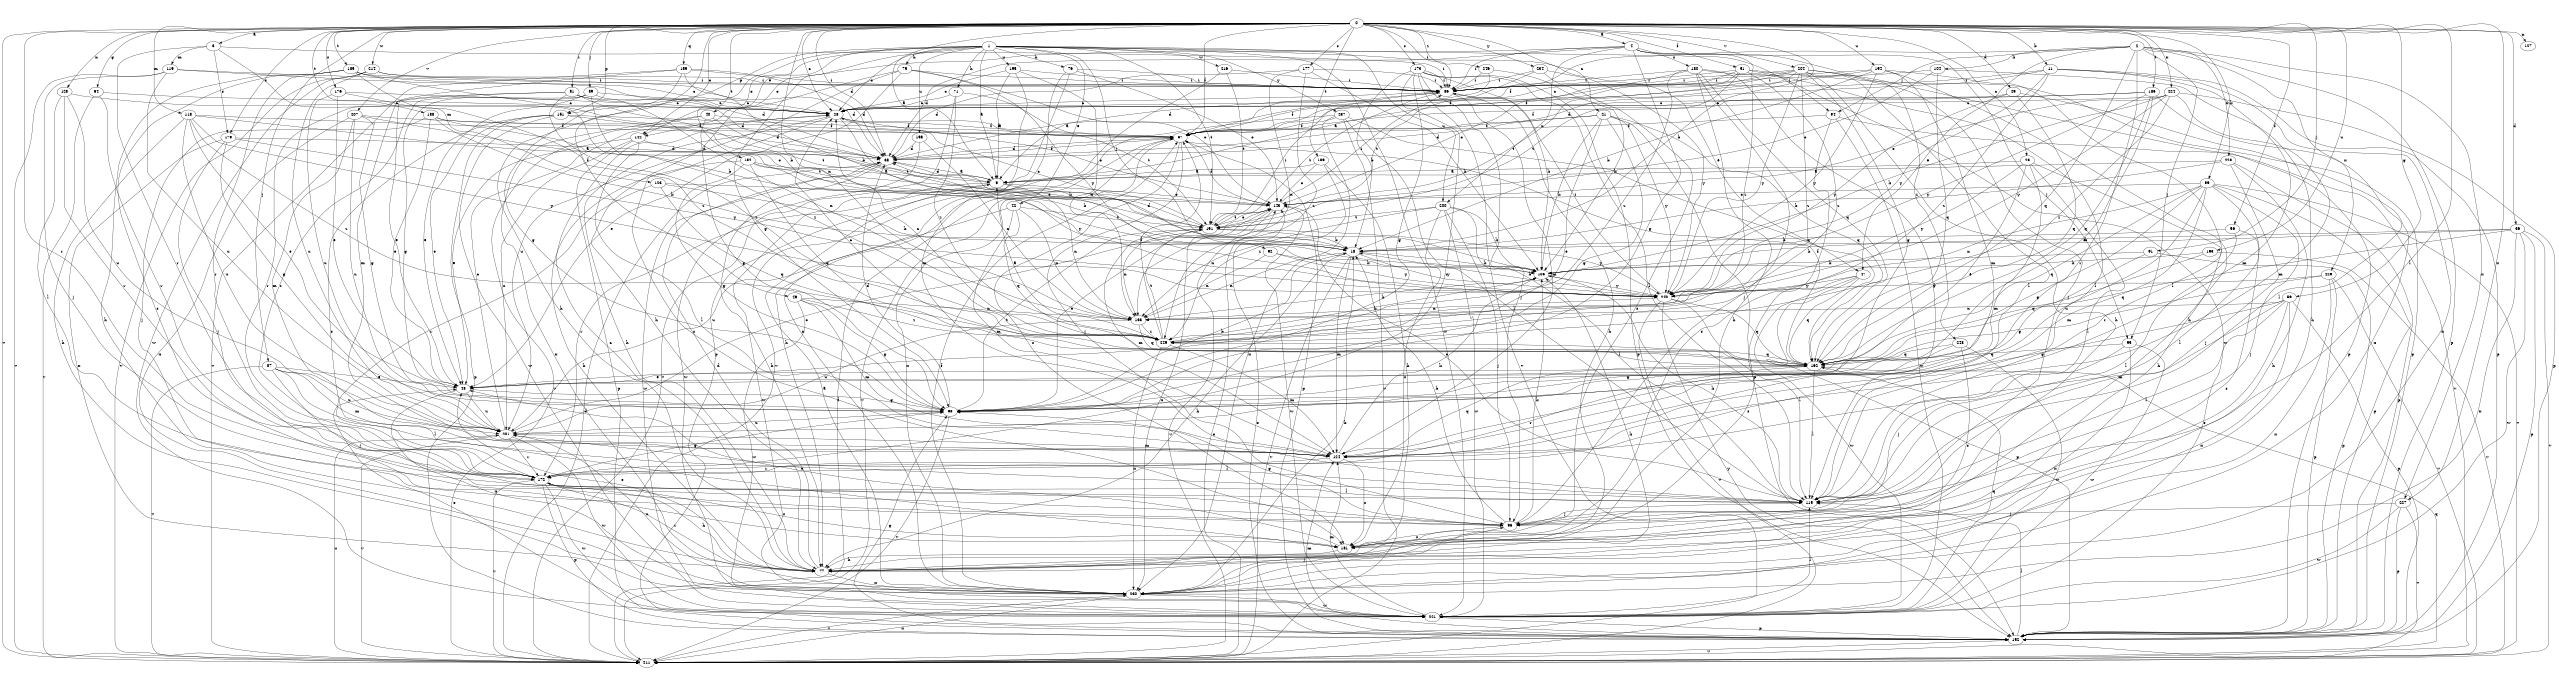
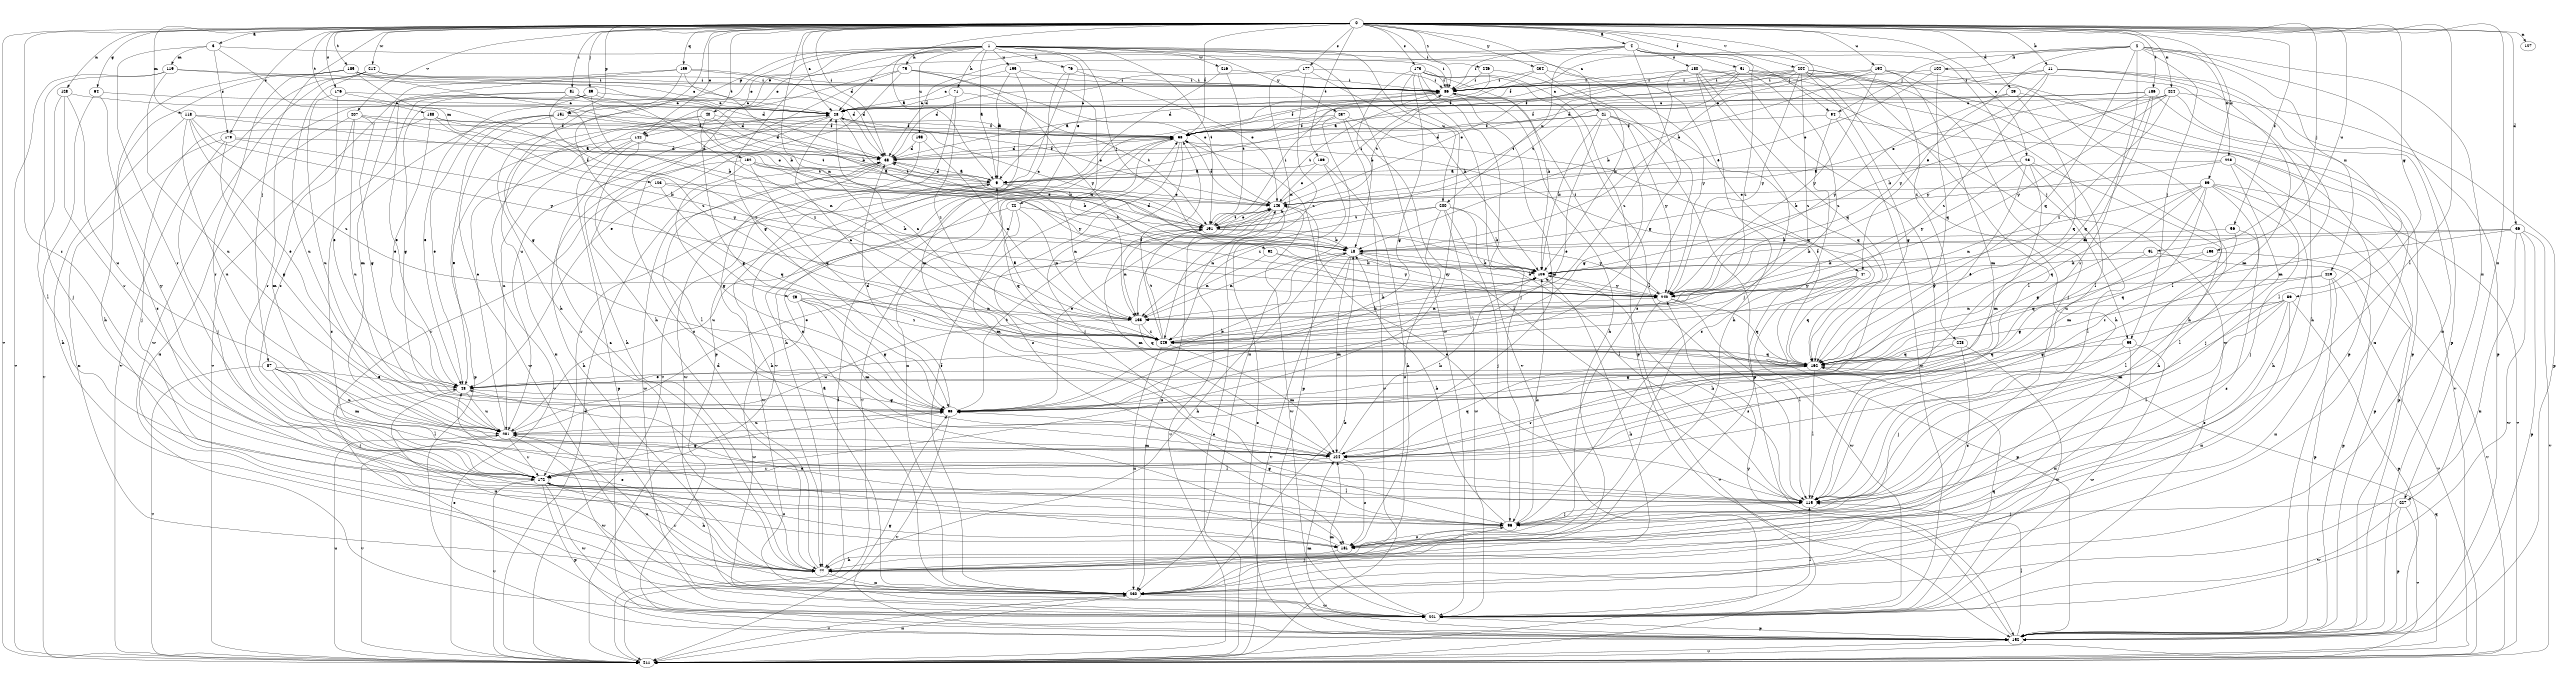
  strict digraph {
    0
    3
    4
    9
    11
    18
    21
    23
    28
    29
    36
    38
    49
    51
    56
-   58 [label=57]
+   58
    59
    64
    81
    86
    87
    89
    91
    99
    115
    118
    127
    128
    133
    142
    151
    159
    172
    173
    176
    177
    179
    182
    185
    186
    188
    189
    193
    194
    204
    207
    211
    214
    224
    227
    234
    246
    119
    123
    68
    200
    95
    180
    248
    249
    221
    143
    152
    124
    230
    240
    77
    105
    162
    48
    181
    191
    96
    201
    1
    40
    42
    47
    71
    75
    76
    92
    94
    195
    198
    216
    237
    2
    104
    228
    229
    0 -> 3 [label=a]
    0 -> 4 [label=a]
    0 -> 9 [label=a]
    0 -> 11 [label=b]
    0 -> 18 [label=b]
    0 -> 21 [label=c]
    0 -> 23 [label=c]
    0 -> 28 [label=c]
    0 -> 29 [label=d]
    0 -> 36 [label=d]
    0 -> 38 [label=d]
    0 -> 49 [label=f]
    0 -> 51 [label=f]
    0 -> 56 [label=f]
    0 -> 58 [label=f]
    0 -> 59 [label=g]
    0 -> 64 [label=g]
    0 -> 81 [label=i]
    0 -> 86 [label=i]
    0 -> 87 [label=j]
    0 -> 89 [label=j]
    0 -> 91 [label=j]
    0 -> 99 [label=k]
    0 -> 115 [label=l]
    0 -> 118 [label=m]
    0 -> 127 [label=n]
    0 -> 128 [label=n]
    0 -> 133 [label=n]
    0 -> 142 [label=o]
    0 -> 151 [label=p]
    0 -> 159 [label=q]
    0 -> 172 [label=r]
    0 -> 173 [label=s]
    0 -> 176 [label=s]
    0 -> 177 [label=s]
    0 -> 179 [label=s]
    0 -> 182 [label=t]
    0 -> 185 [label=t]
    0 -> 186 [label=t]
    0 -> 188 [label=t]
    0 -> 189 [label=t]
    0 -> 193 [label=u]
    0 -> 194 [label=u]
    0 -> 204 [label=v]
    0 -> 207 [label=v]
    0 -> 211 [label=v]
    0 -> 214 [label=w]
    0 -> 224 [label=x]
    0 -> 227 [label=x]
    0 -> 234 [label=y]
    0 -> 246 [label=z]
    3 -> 86 [label=i]
    3 -> 172 [label=r]
    3 -> 179 [label=s]
    3 -> 119 [label=m]
    3 -> 123 [label=m]
    4 -> 38 [label=d]
    4 -> 86 [label=i]
    4 -> 142 [label=o]
    4 -> 68 [label=g]
    4 -> 200 [label=u]
    4 -> 95 [label=j]
    4 -> 180 [label=s]
    4 -> 248 [label=z]
    4 -> 249 [label=z]
    9 -> 38 [label=d]
    9 -> 133 [label=n]
    9 -> 172 [label=r]
    9 -> 221 [label=w]
    9 -> 143 [label=o]
    11 -> 38 [label=d]
    11 -> 86 [label=i]
    11 -> 249 [label=z]
    11 -> 152 [label=p]
    11 -> 124 [label=m]
    11 -> 230 [label=x]
    11 -> 240 [label=y]
    18 -> 38 [label=d]
    18 -> 133 [label=n]
    18 -> 211 [label=v]
    18 -> 124 [label=m]
    18 -> 240 [label=y]
    18 -> 77 [label=h]
    18 -> 105 [label=k]
    21 -> 38 [label=d]
    21 -> 58 [label=f]
    21 -> 68 [label=g]
    21 -> 152 [label=p]
    21 -> 240 [label=y]
    21 -> 105 [label=k]
    21 -> 162 [label=q]
    21 -> 48 [label=e]
    23 -> 9 [label=a]
    23 -> 115 [label=l]
    23 -> 124 [label=m]
    23 -> 240 [label=y]
    23 -> 77 [label=h]
    23 -> 48 [label=e]
    28 -> 58 [label=f]
    28 -> 143 [label=o]
    28 -> 77 [label=h]
    28 -> 105 [label=k]
    28 -> 181 [label=s]
    29 -> 28 [label=c]
    29 -> 230 [label=x]
    29 -> 240 [label=y]
    29 -> 162 [label=q]
    36 -> 18 [label=b]
    36 -> 211 [label=v]
    36 -> 221 [label=w]
    36 -> 152 [label=p]
    36 -> 230 [label=x]
    36 -> 105 [label=k]
    36 -> 162 [label=q]
    38 -> 9 [label=a]
    38 -> 58 [label=f]
    38 -> 221 [label=w]
    38 -> 77 [label=h]
    49 -> 133 [label=n]
    49 -> 68 [label=g]
    49 -> 249 [label=z]
    49 -> 221 [label=w]
    49 -> 124 [label=m]
    51 -> 28 [label=c]
    51 -> 58 [label=f]
    51 -> 86 [label=i]
    51 -> 115 [label=l]
    51 -> 249 [label=z]
    51 -> 152 [label=p]
    51 -> 191 [label=t]
    56 -> 18 [label=b]
    56 -> 115 [label=l]
    56 -> 181 [label=s]
    58 -> 38 [label=d]
    58 -> 211 [label=v]
    58 -> 152 [label=p]
    58 -> 230 [label=x]
    58 -> 181 [label=s]
    58 -> 96 [label=j]
    59 -> 115 [label=l]
    59 -> 133 [label=n]
    59 -> 68 [label=g]
    59 -> 152 [label=p]
    59 -> 124 [label=m]
    59 -> 230 [label=x]
    59 -> 181 [label=s]
    64 -> 28 [label=c]
-   64 -> 172 [label=r]
+   64 -> 172 [label=y]
    64 -> 211 [label=v]
    81 -> 28 [label=c]
    81 -> 38 [label=d]
    81 -> 172 [label=r]
    81 -> 249 [label=z]
    81 -> 48 [label=e]
    81 -> 191 [label=t]
    86 -> 28 [label=c]
    86 -> 58 [label=f]
    86 -> 124 [label=m]
    86 -> 77 [label=h]
    86 -> 191 [label=t]
    87 -> 115 [label=l]
    87 -> 211 [label=v]
    87 -> 124 [label=m]
    87 -> 48 [label=e]
    87 -> 96 [label=j]
    87 -> 201 [label=u]
    89 -> 28 [label=c]
    89 -> 133 [label=n]
    89 -> 172 [label=r]
    89 -> 68 [label=g]
    89 -> 249 [label=z]
    89 -> 48 [label=e]
    91 -> 68 [label=g]
    91 -> 152 [label=p]
    91 -> 105 [label=k]
    99 -> 115 [label=l]
    99 -> 133 [label=n]
    99 -> 211 [label=v]
    99 -> 68 [label=g]
    99 -> 143 [label=o]
    99 -> 152 [label=p]
    99 -> 124 [label=m]
    99 -> 162 [label=q]
    99 -> 96 [label=j]
    99 -> 201 [label=u]
    115 -> 143 [label=o]
    115 -> 105 [label=k]
    115 -> 96 [label=j]
    118 -> 58 [label=f]
    118 -> 249 [label=z]
    118 -> 240 [label=y]
    118 -> 77 [label=h]
    118 -> 48 [label=e]
    118 -> 191 [label=t]
    118 -> 201 [label=u]
    128 -> 28 [label=c]
    128 -> 115 [label=l]
    128 -> 172 [label=r]
    128 -> 201 [label=u]
    133 -> 249 [label=z]
    133 -> 105 [label=k]
    133 -> 162 [label=q]
    133 -> 201 [label=u]
    142 -> 38 [label=d]
    142 -> 115 [label=l]
    142 -> 152 [label=p]
    142 -> 48 [label=e]
    142 -> 201 [label=u]
    151 -> 38 [label=d]
    151 -> 58 [label=f]
    151 -> 221 [label=w]
    151 -> 152 [label=p]
    151 -> 48 [label=e]
    151 -> 181 [label=s]
    159 -> 18 [label=b]
    159 -> 38 [label=d]
    159 -> 86 [label=i]
    159 -> 211 [label=v]
    159 -> 68 [label=g]
    159 -> 124 [label=m]
    172 -> 115 [label=l]
    172 -> 211 [label=v]
    172 -> 68 [label=g]
    172 -> 221 [label=w]
    172 -> 152 [label=p]
    172 -> 77 [label=h]
    172 -> 181 [label=s]
    173 -> 18 [label=b]
    173 -> 86 [label=i]
    173 -> 115 [label=l]
    173 -> 172 [label=r]
    173 -> 211 [label=v]
    173 -> 68 [label=g]
    173 -> 152 [label=p]
    173 -> 105 [label=k]
    173 -> 96 [label=j]
    176 -> 18 [label=b]
    176 -> 28 [label=c]
    176 -> 48 [label=e]
    176 -> 201 [label=u]
    177 -> 38 [label=d]
    177 -> 86 [label=i]
    177 -> 133 [label=n]
    177 -> 249 [label=z]
    177 -> 105 [label=k]
    179 -> 38 [label=d]
    179 -> 68 [label=g]
    179 -> 230 [label=x]
    179 -> 240 [label=y]
    179 -> 96 [label=j]
    182 -> 9 [label=a]
    182 -> 18 [label=b]
    182 -> 68 [label=g]
    182 -> 240 [label=y]
    182 -> 77 [label=h]
    182 -> 162 [label=q]
    185 -> 18 [label=b]
    185 -> 28 [label=c]
    185 -> 86 [label=i]
    185 -> 172 [label=r]
    185 -> 249 [label=z]
    185 -> 77 [label=h]
    185 -> 181 [label=s]
    186 -> 28 [label=c]
    186 -> 58 [label=f]
    186 -> 115 [label=l]
    186 -> 240 [label=y]
    186 -> 162 [label=q]
    186 -> 48 [label=e]
    188 -> 9 [label=a]
    188 -> 58 [label=f]
    188 -> 105 [label=k]
    188 -> 48 [label=e]
    188 -> 96 [label=j]
    189 -> 9 [label=a]
    189 -> 249 [label=z]
    189 -> 143 [label=o]
    189 -> 77 [label=h]
    193 -> 211 [label=v]
    193 -> 105 [label=k]
    193 -> 162 [label=q]
    194 -> 18 [label=b]
    194 -> 58 [label=f]
    194 -> 86 [label=i]
    194 -> 115 [label=l]
    194 -> 124 [label=m]
    194 -> 240 [label=y]
    194 -> 77 [label=h]
    204 -> 9 [label=a]
    204 -> 86 [label=i]
    204 -> 115 [label=l]
    204 -> 68 [label=g]
    204 -> 249 [label=z]
    204 -> 143 [label=o]
    204 -> 152 [label=p]
    204 -> 240 [label=y]
    204 -> 77 [label=h]
    204 -> 191 [label=t]
    204 -> 96 [label=j]
    207 -> 58 [label=f]
    207 -> 68 [label=g]
    207 -> 143 [label=o]
    207 -> 124 [label=m]
    207 -> 230 [label=x]
    207 -> 201 [label=u]
    211 -> 38 [label=d]
    211 -> 58 [label=f]
    211 -> 143 [label=o]
    211 -> 230 [label=x]
    211 -> 162 [label=q]
    211 -> 201 [label=u]
    214 -> 38 [label=d]
    214 -> 86 [label=i]
    214 -> 211 [label=v]
    214 -> 221 [label=w]
    214 -> 201 [label=u]
    224 -> 28 [label=c]
    224 -> 249 [label=z]
    224 -> 143 [label=o]
    224 -> 152 [label=p]
    224 -> 124 [label=m]
    224 -> 240 [label=y]
    224 -> 105 [label=k]
    227 -> 211 [label=v]
    227 -> 221 [label=w]
    227 -> 152 [label=p]
    227 -> 96 [label=j]
    234 -> 9 [label=a]
    234 -> 86 [label=i]
    234 -> 240 [label=y]
    234 -> 181 [label=s]
    246 -> 38 [label=d]
    246 -> 86 [label=i]
    246 -> 105 [label=k]
    119 -> 38 [label=d]
    119 -> 86 [label=i]
    119 -> 211 [label=v]
    119 -> 96 [label=j]
    119 -> 201 [label=u]
    123 -> 172 [label=r]
    123 -> 143 [label=o]
    123 -> 105 [label=k]
    123 -> 162 [label=q]
    68 -> 18 [label=b]
    68 -> 38 [label=d]
    68 -> 211 [label=v]
    68 -> 143 [label=o]
    68 -> 191 [label=t]
    68 -> 201 [label=u]
    200 -> 115 [label=l]
    200 -> 133 [label=n]
    200 -> 221 [label=w]
    200 -> 105 [label=k]
    200 -> 181 [label=s]
    200 -> 191 [label=t]
    200 -> 96 [label=j]
    95 -> 221 [label=w]
    95 -> 230 [label=x]
    95 -> 162 [label=q]
    95 -> 96 [label=j]
    180 -> 86 [label=i]
    180 -> 115 [label=l]
    180 -> 249 [label=z]
    180 -> 221 [label=w]
    180 -> 77 [label=h]
    180 -> 162 [label=q]
    180 -> 191 [label=t]
    180 -> 96 [label=j]
    248 -> 68 [label=g]
    248 -> 221 [label=w]
    248 -> 162 [label=q]
    248 -> 181 [label=s]
    249 -> 9 [label=a]
    249 -> 28 [label=c]
    249 -> 58 [label=f]
    249 -> 124 [label=m]
    249 -> 230 [label=x]
    249 -> 105 [label=k]
    249 -> 162 [label=q]
    249 -> 191 [label=t]
    221 -> 115 [label=l]
    221 -> 152 [label=p]
    221 -> 124 [label=m]
    221 -> 162 [label=q]
    221 -> 48 [label=e]
    143 -> 58 [label=f]
    143 -> 86 [label=i]
    143 -> 211 [label=v]
    143 -> 221 [label=w]
    143 -> 230 [label=x]
    143 -> 191 [label=t]
    152 -> 115 [label=l]
    152 -> 211 [label=v]
    152 -> 68 [label=g]
    152 -> 143 [label=o]
    152 -> 124 [label=m]
-   240 -> 152 [label=y]
+   152 -> 240 [label=y]
    124 -> 172 [label=r]
    124 -> 105 [label=k]
    124 -> 162 [label=q]
    124 -> 181 [label=s]
    230 -> 9 [label=a]
    230 -> 18 [label=b]
    230 -> 58 [label=f]
    230 -> 211 [label=v]
    230 -> 221 [label=w]
    230 -> 105 [label=k]
    230 -> 96 [label=j]
    230 -> 201 [label=u]
    240 -> 18 [label=b]
    240 -> 86 [label=i]
    240 -> 115 [label=l]
    240 -> 133 [label=n]
    240 -> 211 [label=v]
    240 -> 162 [label=q]
    77 -> 28 [label=c]
    77 -> 38 [label=d]
    77 -> 172 [label=r]
    77 -> 230 [label=x]
    77 -> 48 [label=e]
    105 -> 240 [label=y]
    162 -> 28 [label=c]
    162 -> 58 [label=f]
    162 -> 115 [label=l]
    162 -> 172 [label=r]
    162 -> 48 [label=e]
    48 -> 68 [label=g]
    48 -> 230 [label=x]
    48 -> 201 [label=u]
    181 -> 77 [label=h]
    181 -> 48 [label=e]
    191 -> 18 [label=b]
    191 -> 28 [label=c]
    191 -> 86 [label=i]
    191 -> 133 [label=n]
    191 -> 143 [label=o]
    191 -> 124 [label=m]
    191 -> 240 [label=y]
    96 -> 18 [label=b]
    96 -> 68 [label=g]
    96 -> 105 [label=k]
    96 -> 181 [label=s]
    201 -> 28 [label=c]
    201 -> 115 [label=l]
    201 -> 172 [label=r]
    201 -> 211 [label=v]
    201 -> 221 [label=w]
    201 -> 143 [label=o]
    201 -> 124 [label=m]
    1 -> 9 [label=a]
    1 -> 28 [label=c]
    1 -> 142 [label=o]
    1 -> 151 [label=p]
    1 -> 68 [label=g]
    1 -> 200 [label=u]
    1 -> 221 [label=w]
    1 -> 77 [label=h]
    1 -> 191 [label=t]
    1 -> 40 [label=e]
    1 -> 42 [label=e]
    1 -> 47 [label=e]
    1 -> 71 [label=h]
    1 -> 75 [label=h]
    1 -> 76 [label=h]
    1 -> 92 [label=j]
    1 -> 94 [label=j]
    1 -> 195 [label=u]
    1 -> 198 [label=u]
    1 -> 216 [label=w]
    1 -> 237 [label=y]
    40 -> 58 [label=f]
    40 -> 211 [label=v]
    40 -> 68 [label=g]
    40 -> 230 [label=x]
    40 -> 191 [label=t]
    42 -> 133 [label=n]
    42 -> 124 [label=m]
    42 -> 162 [label=q]
    42 -> 191 [label=t]
    42 -> 201 [label=u]
    47 -> 221 [label=w]
    47 -> 152 [label=p]
    47 -> 240 [label=y]
    47 -> 162 [label=q]
    47 -> 181 [label=s]
    71 -> 28 [label=c]
    71 -> 211 [label=v]
    71 -> 249 [label=z]
    71 -> 191 [label=t]
    75 -> 86 [label=i]
    75 -> 143 [label=o]
    75 -> 240 [label=y]
    75 -> 77 [label=h]
    75 -> 48 [label=e]
    75 -> 201 [label=u]
    76 -> 86 [label=i]
    76 -> 143 [label=o]
    76 -> 152 [label=p]
    76 -> 230 [label=x]
    92 -> 133 [label=n]
    92 -> 240 [label=y]
    92 -> 105 [label=k]
    94 -> 58 [label=f]
    94 -> 211 [label=v]
    94 -> 221 [label=w]
    94 -> 181 [label=s]
    195 -> 9 [label=a]
    195 -> 28 [label=c]
    195 -> 86 [label=i]
    195 -> 133 [label=n]
    195 -> 124 [label=m]
    198 -> 38 [label=d]
    198 -> 133 [label=n]
    198 -> 221 [label=w]
    216 -> 86 [label=i]
    216 -> 211 [label=v]
    216 -> 191 [label=t]
    237 -> 58 [label=f]
    237 -> 115 [label=l]
    237 -> 211 [label=v]
    237 -> 230 [label=x]
    237 -> 77 [label=h]
    237 -> 162 [label=q]
    2 -> 58 [label=f]
    2 -> 172 [label=r]
    2 -> 227 [label=x]
    2 -> 95 [label=j]
    2 -> 152 [label=p]
    2 -> 162 [label=q]
    2 -> 47 [label=e]
    2 -> 94 [label=j]
    2 -> 104 [label=k]
    2 -> 228 [label=x]
    2 -> 229 [label=x]
    104 -> 86 [label=i]
    104 -> 143 [label=o]
    104 -> 77 [label=h]
    104 -> 162 [label=q]
    228 -> 9 [label=a]
    228 -> 18 [label=b]
    228 -> 152 [label=p]
    228 -> 77 [label=h]
    228 -> 96 [label=j]
    229 -> 211 [label=v]
    229 -> 152 [label=p]
    229 -> 230 [label=x]
    229 -> 240 [label=y]
    229 -> 162 [label=r]
  }
